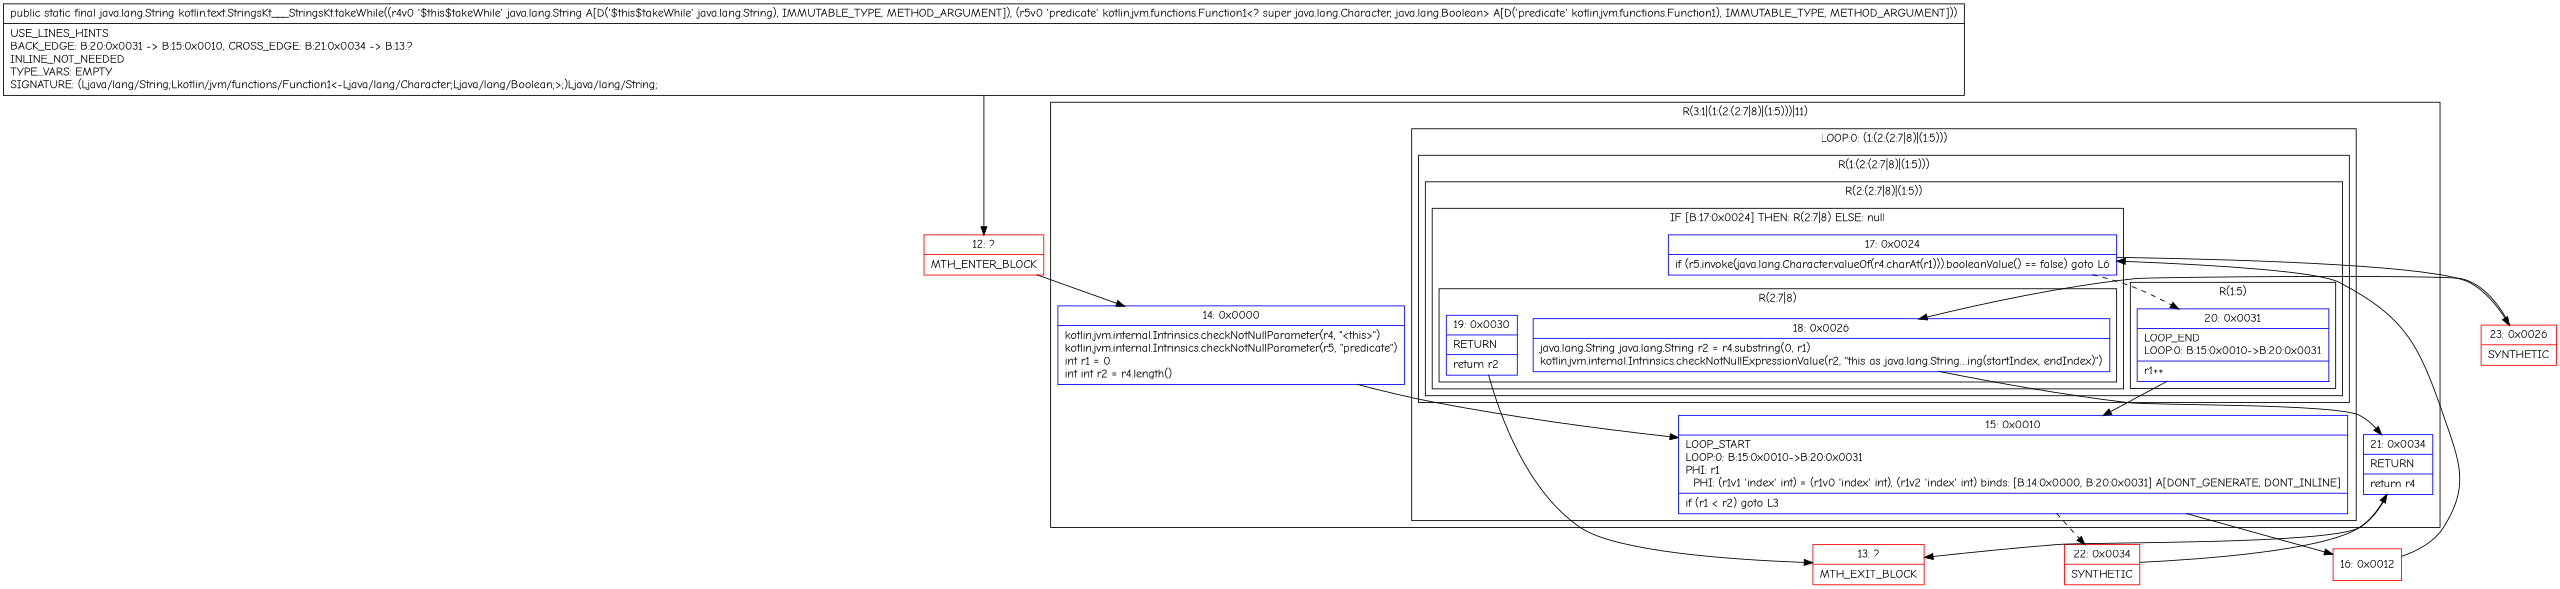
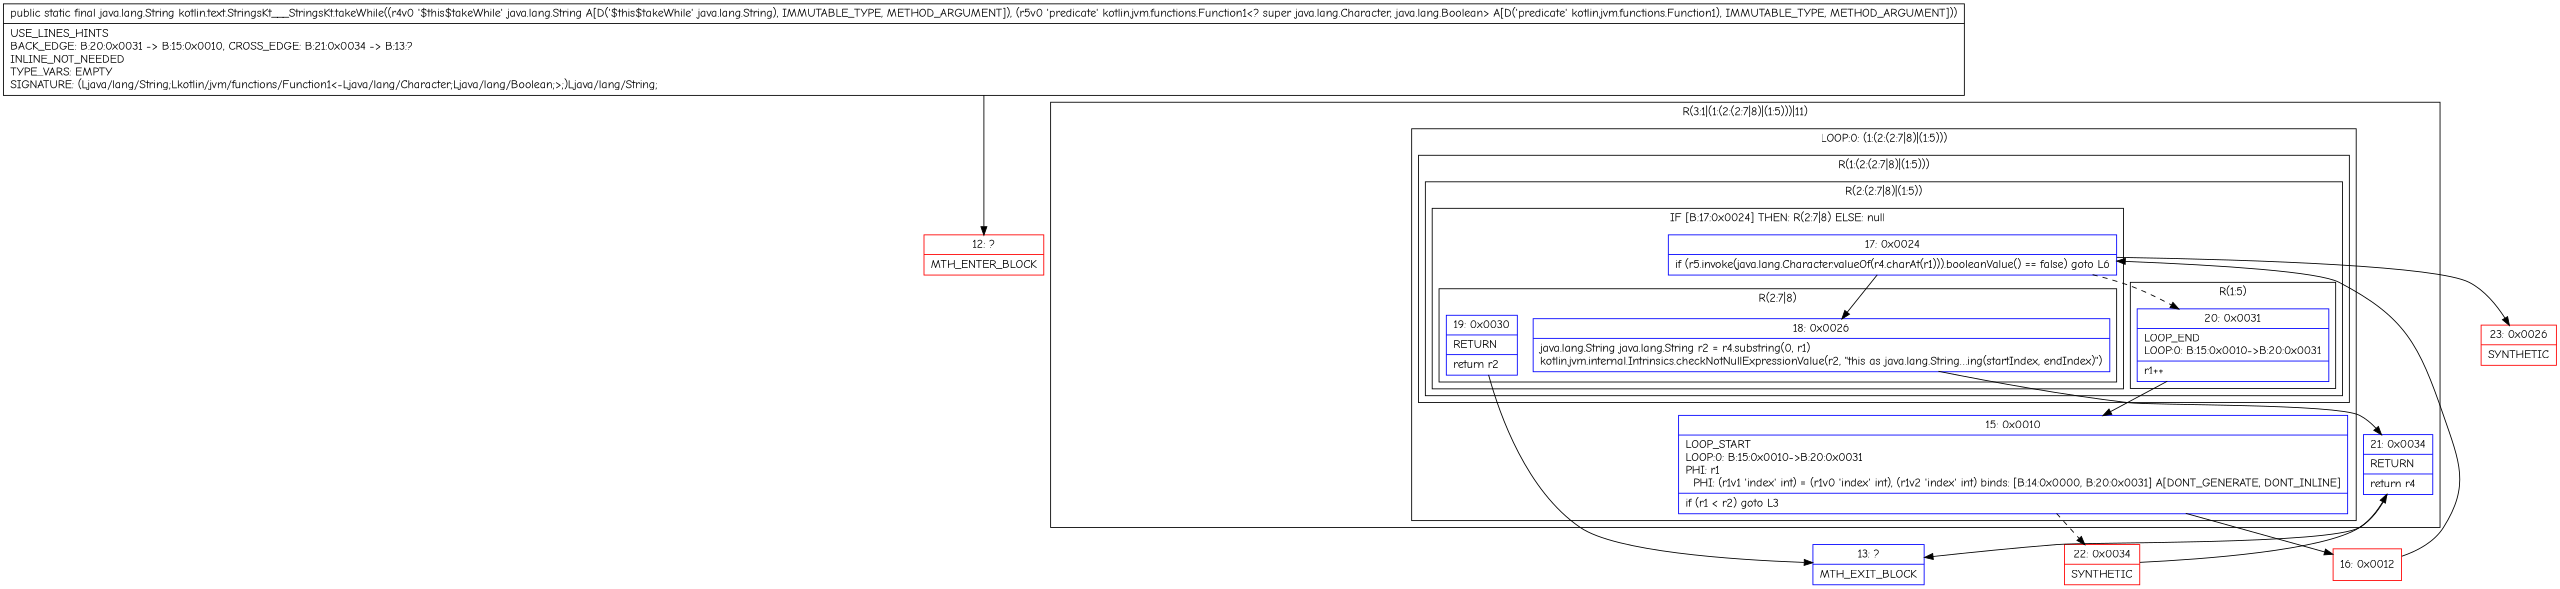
  digraph {
    fontname="Comic Neue"
    node [color=blue fontname="Comic Neue" shape=record]
    edge [fontname="Comic Neue"]
    n1 [label="{18\:\ 0x0026|java.lang.String java.lang.String r2 = r4.substring(0, r1)\lkotlin.jvm.internal.Intrinsics.checkNotNullExpressionValue(r2, \"this as java.lang.String…ing(startIndex, endIndex)\")\l}"]
    n2 [label="{19\:\ 0x0030|RETURN\l|return r2\l}"]
    n3 [label="{17\:\ 0x0024|if (r5.invoke(java.lang.Character.valueOf(r4.charAt(r1))).booleanValue() == false) goto L6\l}"]
    n4 [label="{20\:\ 0x0031|LOOP_END\lLOOP:0: B:15:0x0010\-\>B:20:0x0031\l|r1++\l}"]
    n5 [label="{15\:\ 0x0010|LOOP_START\lLOOP:0: B:15:0x0010\-\>B:20:0x0031\lPHI: r1 \l  PHI: (r1v1 'index' int) = (r1v0 'index' int), (r1v2 'index' int) binds: [B:14:0x0000, B:20:0x0031] A[DONT_GENERATE, DONT_INLINE]\l|if (r1 \< r2) goto L3\l}"]
-   n6 [label="{14\:\ 0x0000|kotlin.jvm.internal.Intrinsics.checkNotNullParameter(r4, \"\<this\>\")\lkotlin.jvm.internal.Intrinsics.checkNotNullParameter(r5, \"predicate\")\lint r1 = 0\lint int r2 = r4.length()\l}"]
    n7 [label="{21\:\ 0x0034|RETURN\l|return r4\l}"]
-   n8 [color=red label="{13\:\ ?|MTH_EXIT_BLOCK\l}"]
+   n8 [label="{13\:\ ?|MTH_EXIT_BLOCK\l}"]
    n9 [color=red label="{23\:\ 0x0026|SYNTHETIC\l}"]
    n10 [color=red label="{16\:\ 0x0012}"]
    n11 [color=red label="{22\:\ 0x0034|SYNTHETIC\l}"]
    n12 [color=red label="{12\:\ ?|MTH_ENTER_BLOCK\l}"]
    n13 [label="{public static final java.lang.String kotlin.text.StringsKt___StringsKt.takeWhile((r4v0 '$this$takeWhile' java.lang.String A[D('$this$takeWhile' java.lang.String), IMMUTABLE_TYPE, METHOD_ARGUMENT]), (r5v0 'predicate' kotlin.jvm.functions.Function1\<? super java.lang.Character, java.lang.Boolean\> A[D('predicate' kotlin.jvm.functions.Function1), IMMUTABLE_TYPE, METHOD_ARGUMENT]))  | USE_LINES_HINTS\lBACK_EDGE: B:20:0x0031 \-\> B:15:0x0010, CROSS_EDGE: B:21:0x0034 \-\> B:13:?\lINLINE_NOT_NEEDED\lTYPE_VARS: EMPTY\lSIGNATURE: (Ljava\/lang\/String;Lkotlin\/jvm\/functions\/Function1\<\-Ljava\/lang\/Character;Ljava\/lang\/Boolean;\>;)Ljava\/lang\/String;\l}" color=""]
    subgraph cluster_1 {
      label="R(3:1|(1:(2:(2:7|8)|(1:5)))|11)"
-     n6
      n7
      subgraph cluster_2 {
        label="LOOP:0: (1:(2:(2:7|8)|(1:5)))"
        n5
        subgraph cluster_3 {
          label="R(1:(2:(2:7|8)|(1:5)))"
          subgraph cluster_4 {
            label="R(2:(2:7|8)|(1:5))"
            subgraph cluster_5 {
              label="IF [B:17:0x0024] THEN: R(2:7|8) ELSE: null"
              n3
              subgraph cluster_6 {
                label="R(2:7|8)"
                n1
                n2
              }
            }
            subgraph cluster_7 {
              label="R(1:5)"
              n4
            }
          }
        }
      }
    }
    n1 -> n7
    n2 -> n8
    n3 -> n4 [style=dashed]
    n3 -> n9
    n4 -> n5
    n5 -> n10
    n5 -> n11 [style=dashed]
-   n6 -> n5
    n7 -> n8
-   n9 -> n1
+   n3 -> n1
    n10 -> n3
    n11 -> n7
-   n12 -> n6
    n13 -> n12
  }
